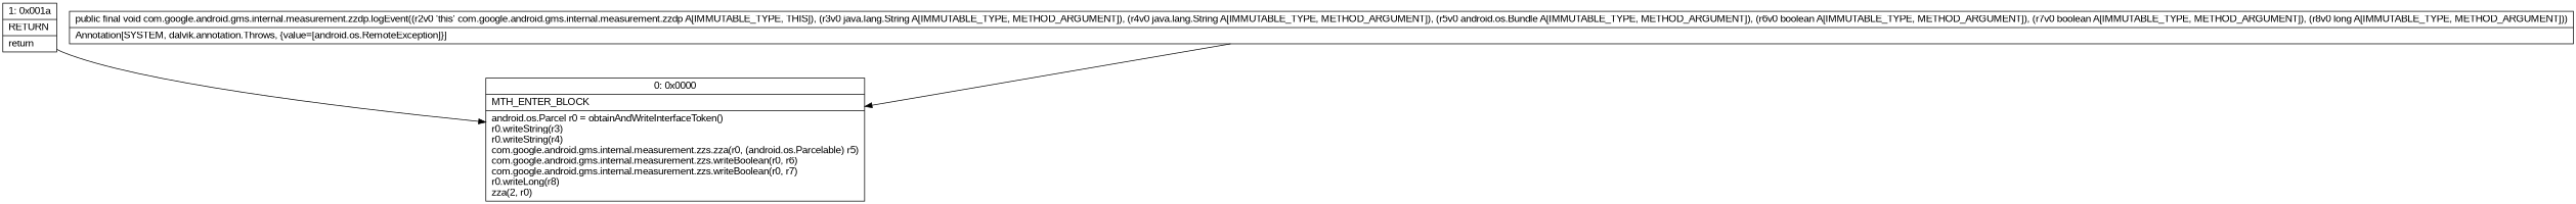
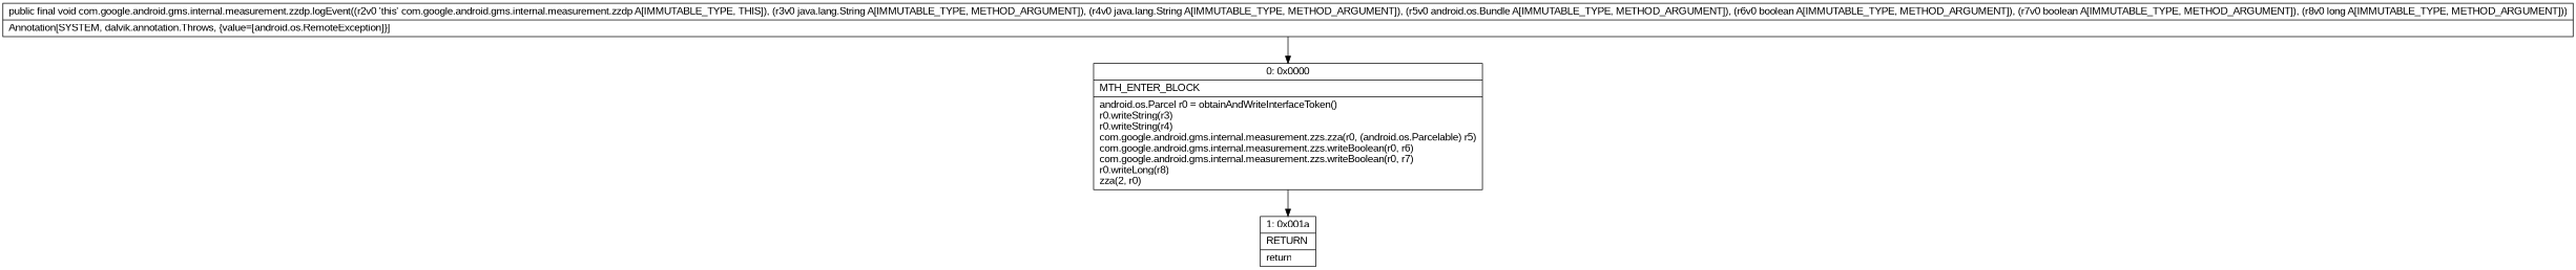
  digraph {
    fontname="Liberation Sans"
    node [shape=record fontname="Liberation Sans"]
    edge [fontname="Liberation Sans"]
    n1 [label="{0\:\ 0x0000|MTH_ENTER_BLOCK\l|android.os.Parcel r0 = obtainAndWriteInterfaceToken()\lr0.writeString(r3)\lr0.writeString(r4)\lcom.google.android.gms.internal.measurement.zzs.zza(r0, (android.os.Parcelable) r5)\lcom.google.android.gms.internal.measurement.zzs.writeBoolean(r0, r6)\lcom.google.android.gms.internal.measurement.zzs.writeBoolean(r0, r7)\lr0.writeLong(r8)\lzza(2, r0)\l}"]
    n2 [label="{1\:\ 0x001a|RETURN\l|return\l}"]
    n3 [label="{public final void com.google.android.gms.internal.measurement.zzdp.logEvent((r2v0 'this' com.google.android.gms.internal.measurement.zzdp A[IMMUTABLE_TYPE, THIS]), (r3v0 java.lang.String A[IMMUTABLE_TYPE, METHOD_ARGUMENT]), (r4v0 java.lang.String A[IMMUTABLE_TYPE, METHOD_ARGUMENT]), (r5v0 android.os.Bundle A[IMMUTABLE_TYPE, METHOD_ARGUMENT]), (r6v0 boolean A[IMMUTABLE_TYPE, METHOD_ARGUMENT]), (r7v0 boolean A[IMMUTABLE_TYPE, METHOD_ARGUMENT]), (r8v0 long A[IMMUTABLE_TYPE, METHOD_ARGUMENT]))  | Annotation[SYSTEM, dalvik.annotation.Throws, \{value=[android.os.RemoteException]\}]\l}"]
-   n2 -> n1
+   n1 -> n2
    n3 -> n1
  }
